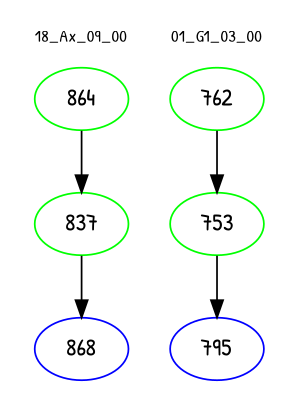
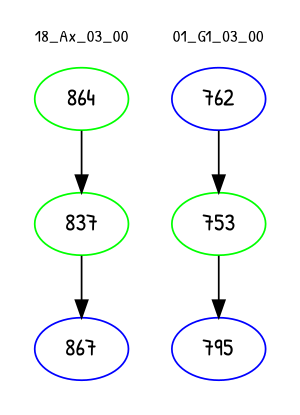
  digraph {
    fontname="Patrick Hand"
    node [color=green fontname="Patrick Hand"]
    edge [color=black fontname="Patrick Hand"]
    n1 [label=864]
    n2 [label=837]
-   n3 [color=blue label=868]
-   n4 [label=762]
+   n3 [color=blue label=867]
+   n4 [color=blue label=762]
    n5 [label=753]
    n6 [color=blue label=795]
    subgraph cluster_1 {
      color=white
      fontsize=10
-     label="18_Ax_09_00"
+     label="18_Ax_03_00"
      n1
      n2
      n3
    }
    subgraph cluster_2 {
      color=white
      fontsize=10
      label="01_G1_03_00"
      n4
      n5
      n6
    }
    n1 -> n2
    n2 -> n3
    n4 -> n5
    n5 -> n6
  }
